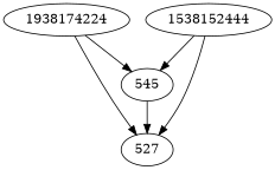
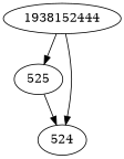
  strict digraph {
-   1938174224
-   525 [label=545]
-   527
-   1938152444 [label=1538152444]
-   1938174224 -> 525
-   1938174224 -> 527
+   525
+   527 [label=524]
+   1938152444
    525 -> 527
    1938152444 -> 525
    1938152444 -> 527
  }
